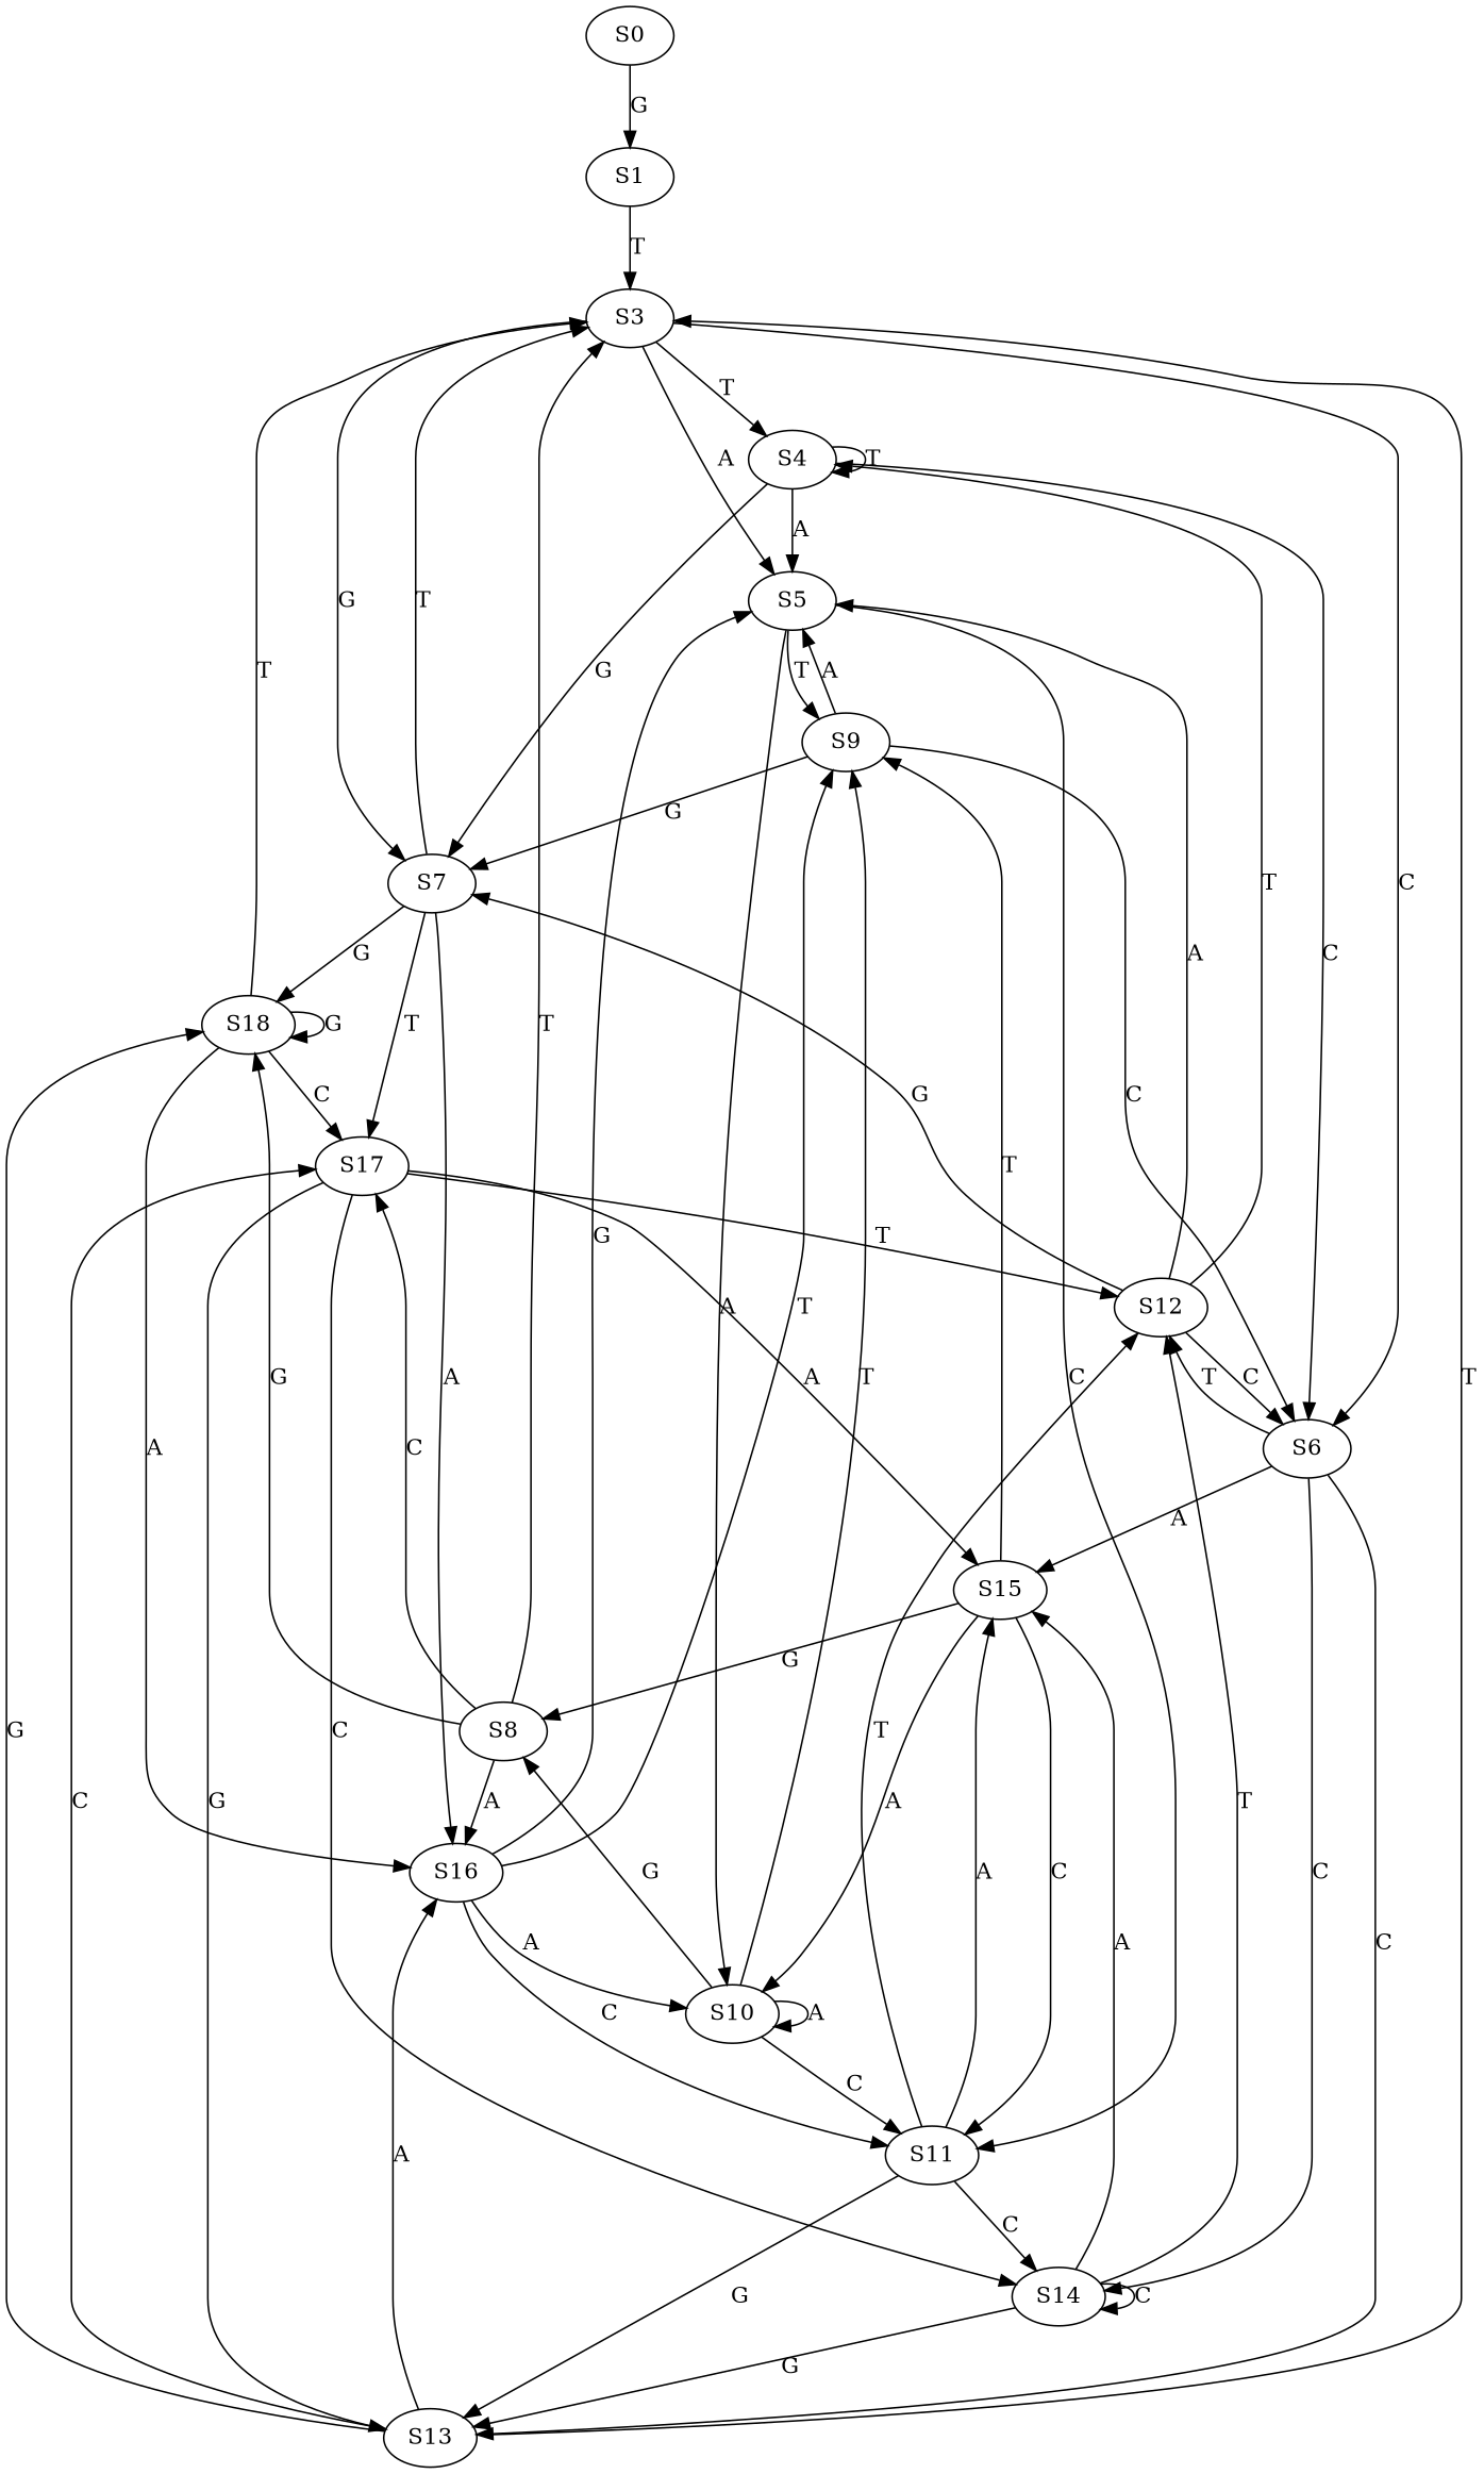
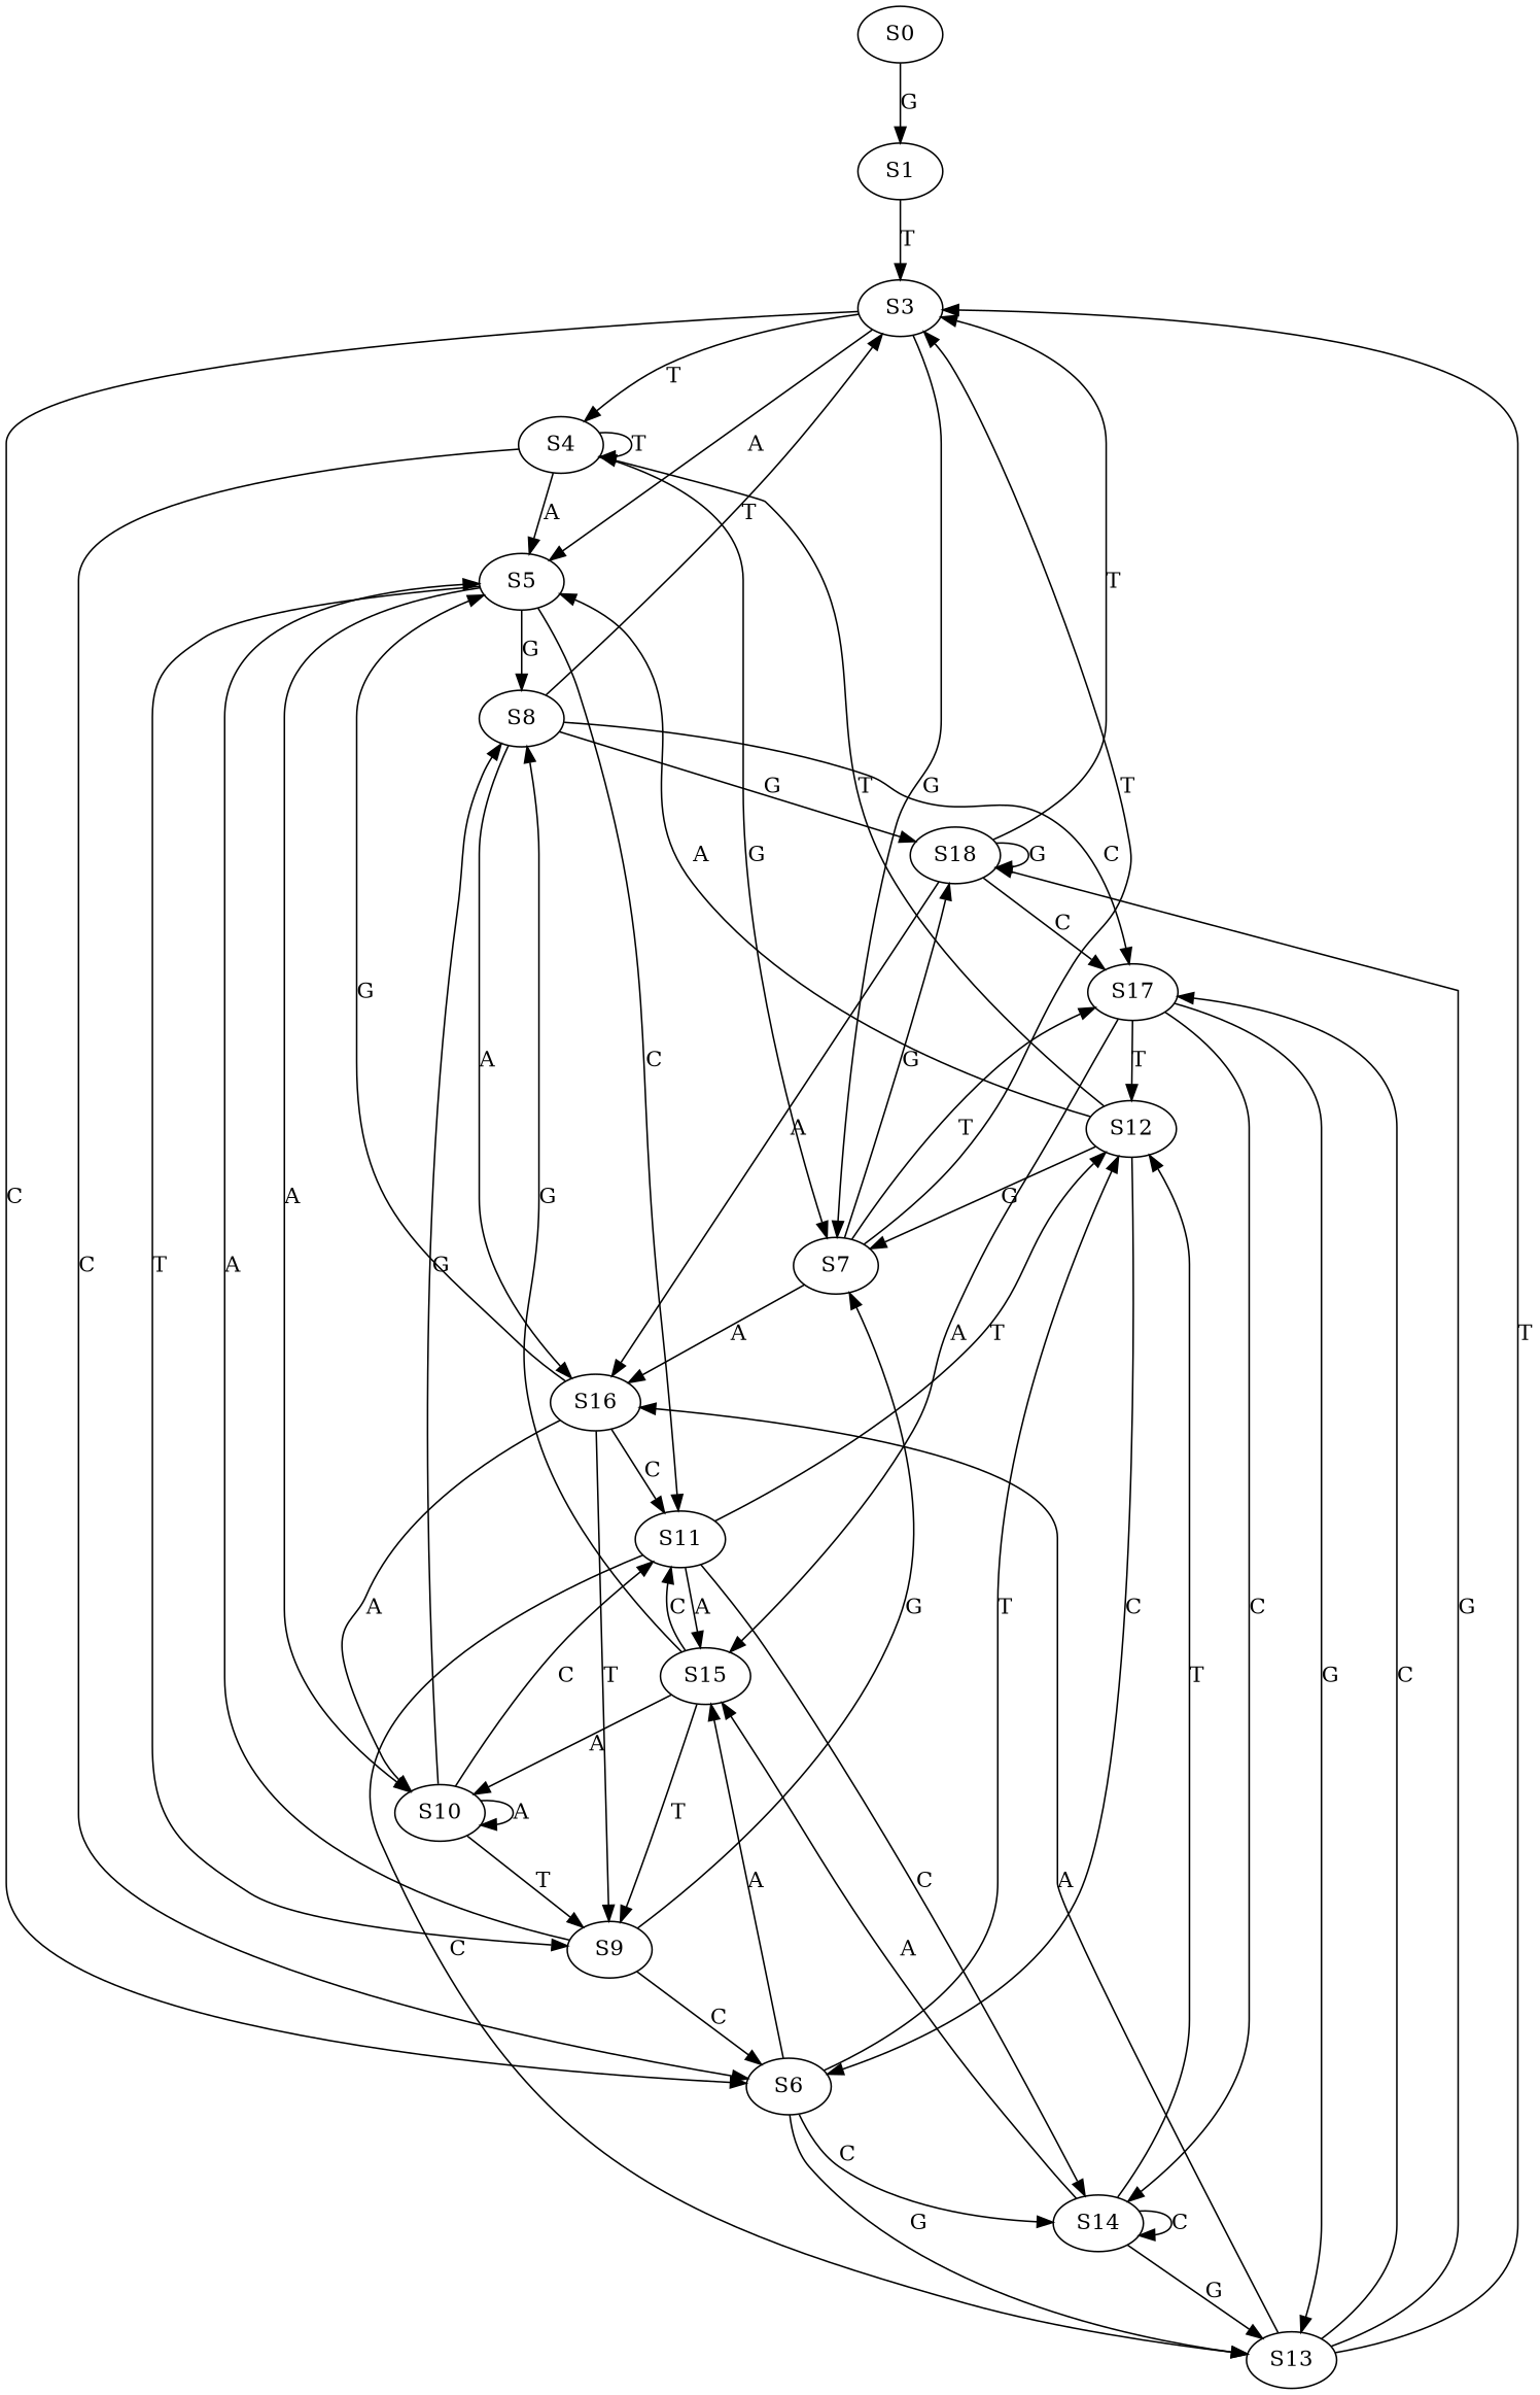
  strict digraph {
    S0
    S1
    S3
    S4
    S5
    S6
    S7
    S8
    S9
    S10
    S11
    S12
    S13
    S14
    S15
    S16
    S17
    S18
    S0 -> S1 [label=G]
    S1 -> S3 [label=T]
    S3 -> S4 [label=T]
    S3 -> S5 [label=A]
    S3 -> S6 [label=C]
    S3 -> S7 [label=G]
    S4 -> S4 [label=T]
    S4 -> S5 [label=A]
    S4 -> S6 [label=C]
    S4 -> S7 [label=G]
+   S5 -> S8 [label=G]
    S5 -> S9 [label=T]
    S5 -> S10 [label=A]
    S5 -> S11 [label=C]
    S6 -> S12 [label=T]
-   S6 -> S13 [label=C]
+   S6 -> S13 [label=G]
    S6 -> S14 [label=C]
    S6 -> S15 [label=A]
    S7 -> S3 [label=T]
    S7 -> S16 [label=A]
    S7 -> S17 [label=T]
    S7 -> S18 [label=G]
    S8 -> S3 [label=T]
    S8 -> S16 [label=A]
    S8 -> S17 [label=C]
    S8 -> S18 [label=G]
    S9 -> S5 [label=A]
    S9 -> S6 [label=C]
    S9 -> S7 [label=G]
    S10 -> S8 [label=G]
    S10 -> S9 [label=T]
    S10 -> S10 [label=A]
    S10 -> S11 [label=C]
    S11 -> S12 [label=T]
-   S11 -> S13 [label=G]
+   S11 -> S13 [label=C]
    S11 -> S14 [label=C]
    S11 -> S15 [label=A]
    S12 -> S4 [label=T]
    S12 -> S5 [label=A]
    S12 -> S6 [label=C]
    S12 -> S7 [label=G]
    S13 -> S3 [label=T]
    S13 -> S16 [label=A]
    S13 -> S17 [label=C]
    S13 -> S18 [label=G]
    S14 -> S12 [label=T]
    S14 -> S13 [label=G]
    S14 -> S14 [label=C]
    S14 -> S15 [label=A]
    S15 -> S8 [label=G]
    S15 -> S9 [label=T]
    S15 -> S10 [label=A]
    S15 -> S11 [label=C]
    S16 -> S5 [label=G]
    S16 -> S9 [label=T]
    S16 -> S10 [label=A]
    S16 -> S11 [label=C]
    S17 -> S12 [label=T]
    S17 -> S13 [label=G]
    S17 -> S14 [label=C]
    S17 -> S15 [label=A]
    S18 -> S3 [label=T]
    S18 -> S16 [label=A]
    S18 -> S17 [label=C]
    S18 -> S18 [label=G]
  }
